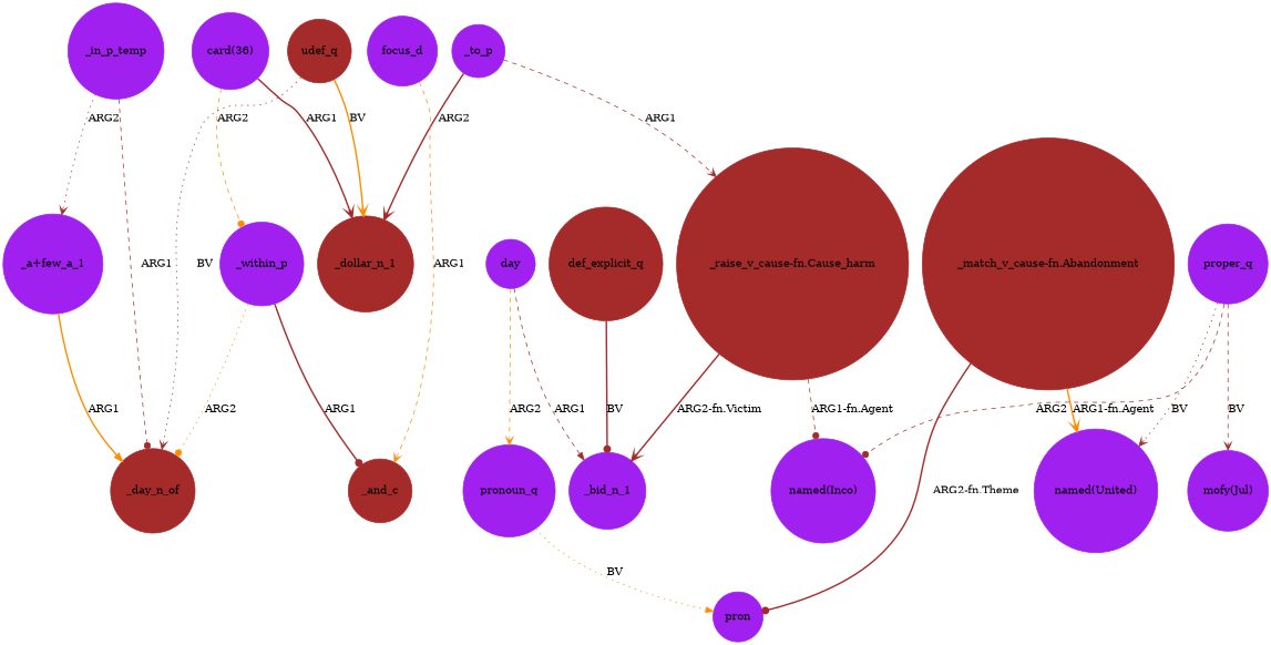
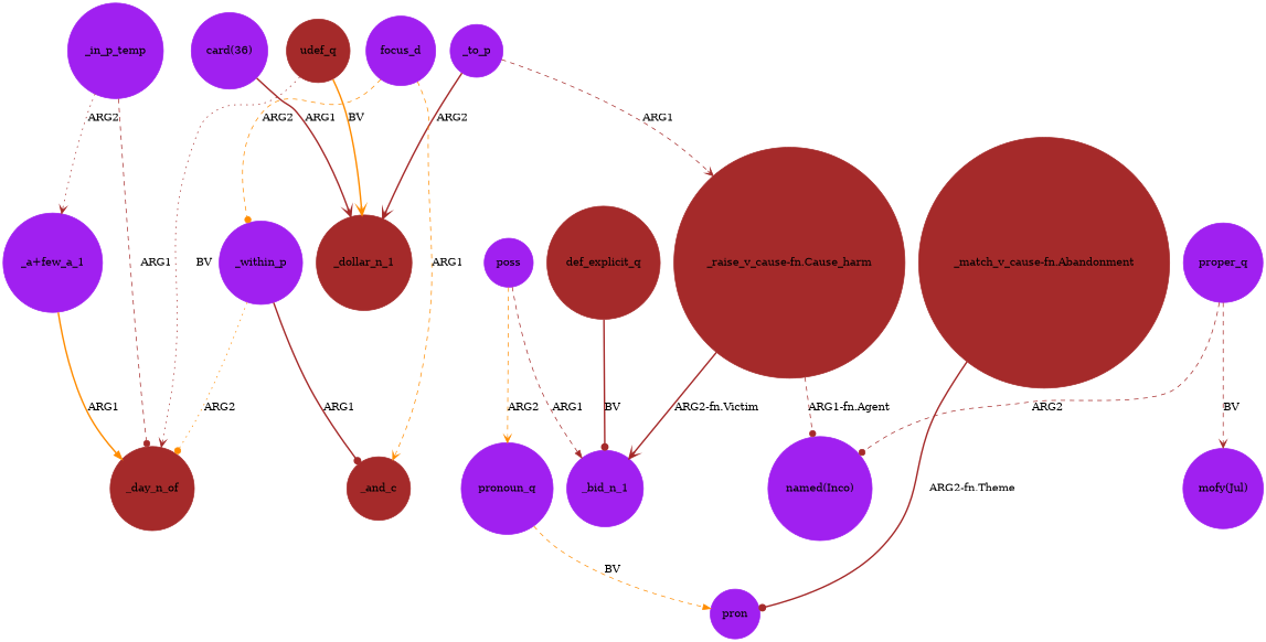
  digraph {
    node [color=purple shape=circle style=filled]
    edge [arrowhead=vee color=brown style=dashed]
    _day_n_of [color=brown]
    _in_p_temp
    "_a+few_a_1"
-   poss [label=day]
+   poss
    _bid_n_1
    pronoun_q
    _dollar_n_1 [color=brown]
    "card(36)"
    _to_p
    "_raise_v_cause-fn.Cause_harm" [color=brown]
    "named(Inco)"
    pron
    udef_q [color=brown]
    def_explicit_q [color=brown]
    _within_p
    _and_c [color=brown]
    focus_d
    "_match_v_cause-fn.Abandonment" [color=brown]
-   "named(United)"
    proper_q
    "mofy(Jul)"
    _in_p_temp -> _day_n_of [arrowhead=dot label=ARG1]
    _in_p_temp -> "_a+few_a_1" [label=ARG2 style=dotted]
    "_a+few_a_1" -> _day_n_of [arrowhead=normal color=darkorange label=ARG1 style=bold]
    poss -> _bid_n_1 [arrowhead=normal label=ARG1]
    poss -> pronoun_q [color=darkorange label=ARG2]
-   pronoun_q -> pron [arrowhead=normal color=darkorange label=BV style=dotted]
+   pronoun_q -> pron [arrowhead=normal color=darkorange label=BV]
    "card(36)" -> _dollar_n_1 [label=ARG1 style=bold]
    _to_p -> _dollar_n_1 [label=ARG2 style=bold]
    _to_p -> "_raise_v_cause-fn.Cause_harm" [label=ARG1]
    "_raise_v_cause-fn.Cause_harm" -> _bid_n_1 [label="ARG2-fn.Victim" style=bold]
    "_raise_v_cause-fn.Cause_harm" -> "named(Inco)" [arrowhead=dot label="ARG1-fn.Agent"]
    udef_q -> _day_n_of [label=BV style=dotted]
    udef_q -> _dollar_n_1 [color=darkorange label=BV style=bold]
    def_explicit_q -> _bid_n_1 [arrowhead=dot label=BV style=bold]
    _within_p -> _day_n_of [arrowhead=dot color=darkorange label=ARG2 style=dotted]
    _within_p -> _and_c [arrowhead=dot label=ARG1 style=bold]
-   "card(36)" -> _within_p [arrowhead=dot color=darkorange label=ARG2]
+   focus_d -> _within_p [arrowhead=dot color=darkorange label=ARG2]
    focus_d -> _and_c [color=darkorange label=ARG1]
    "_match_v_cause-fn.Abandonment" -> pron [arrowhead=dot label="ARG2-fn.Theme" style=bold]
-   "_match_v_cause-fn.Abandonment" -> "named(United)" [color=darkorange label="ARG1-fn.Agent" style=bold]
    proper_q -> "named(Inco)" [arrowhead=dot label=ARG2]
-   proper_q -> "named(United)" [label=BV style=dotted]
    proper_q -> "mofy(Jul)" [label=BV]
  }
